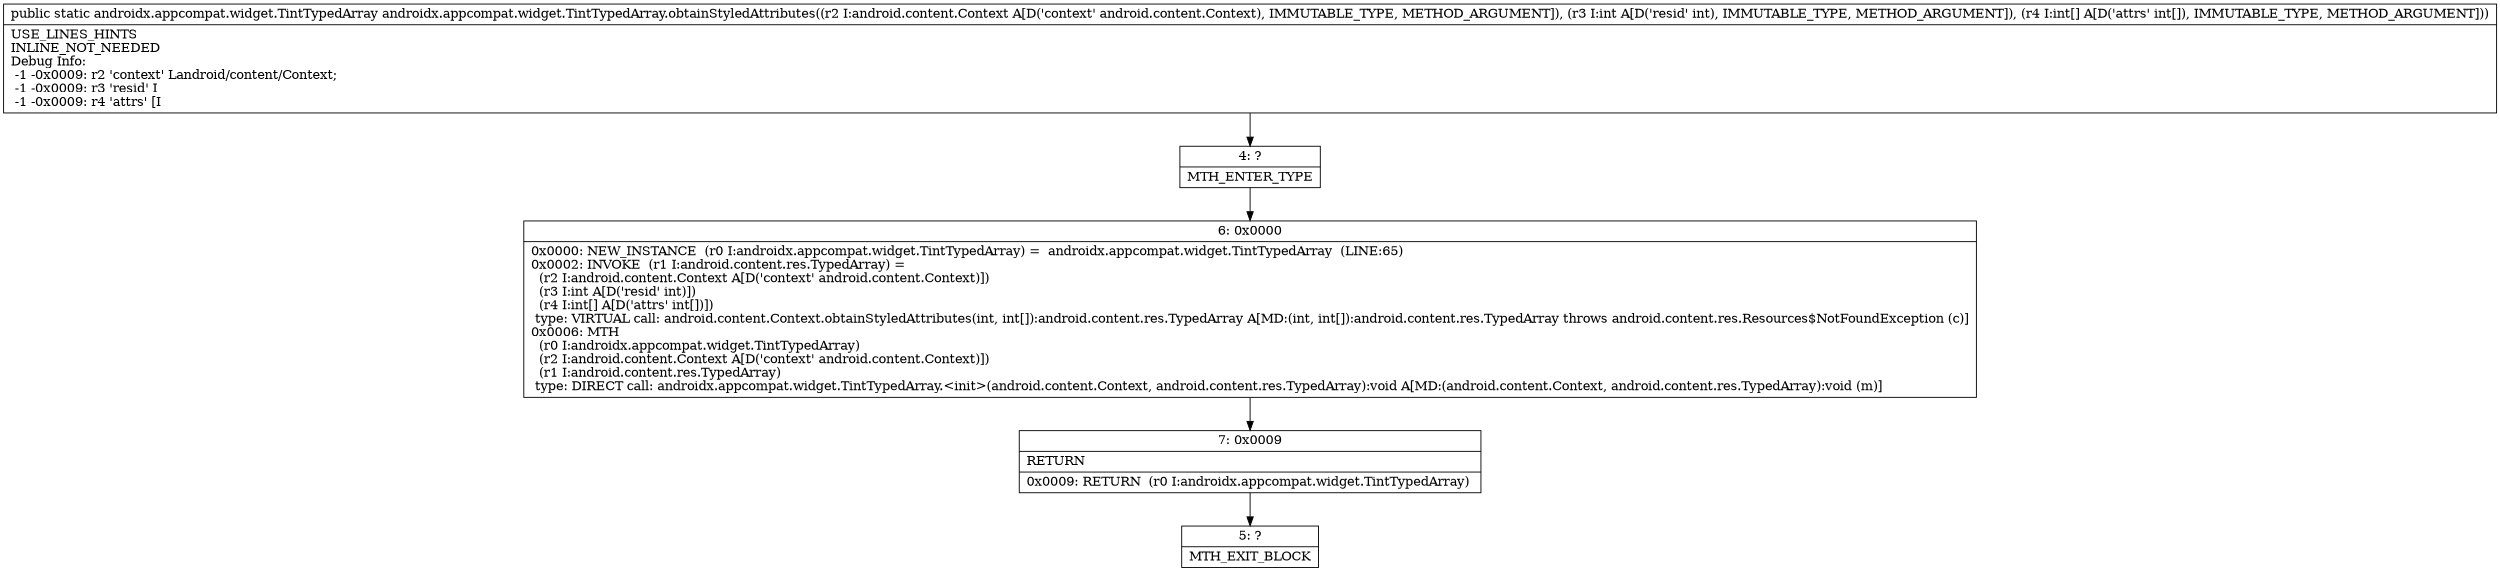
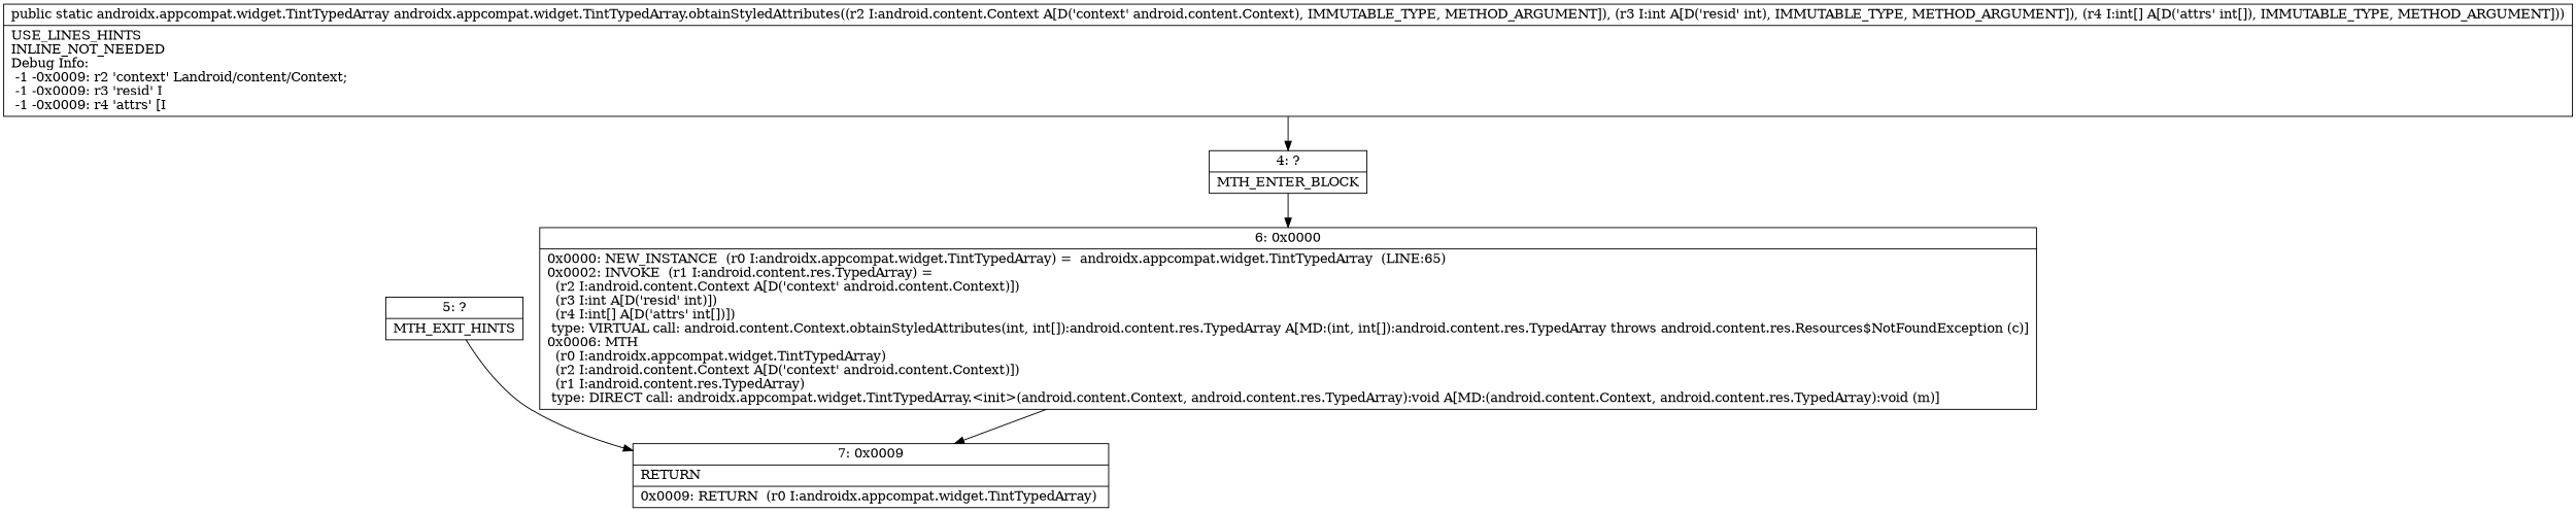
  digraph {
    node [shape=record]
-   n1 [label="{4\:\ ?|MTH_ENTER_TYPE\l}"]
+   n1 [label="{4\:\ ?|MTH_ENTER_BLOCK\l}"]
    n2 [label="{6\:\ 0x0000|0x0000: NEW_INSTANCE  (r0 I:androidx.appcompat.widget.TintTypedArray) =  androidx.appcompat.widget.TintTypedArray  (LINE:65)\l0x0002: INVOKE  (r1 I:android.content.res.TypedArray) = \l  (r2 I:android.content.Context A[D('context' android.content.Context)])\l  (r3 I:int A[D('resid' int)])\l  (r4 I:int[] A[D('attrs' int[])])\l type: VIRTUAL call: android.content.Context.obtainStyledAttributes(int, int[]):android.content.res.TypedArray A[MD:(int, int[]):android.content.res.TypedArray throws android.content.res.Resources$NotFoundException (c)]\l0x0006: MTH  \l  (r0 I:androidx.appcompat.widget.TintTypedArray)\l  (r2 I:android.content.Context A[D('context' android.content.Context)])\l  (r1 I:android.content.res.TypedArray)\l type: DIRECT call: androidx.appcompat.widget.TintTypedArray.\<init\>(android.content.Context, android.content.res.TypedArray):void A[MD:(android.content.Context, android.content.res.TypedArray):void (m)]\l}"]
    n3 [label="{7\:\ 0x0009|RETURN\l|0x0009: RETURN  (r0 I:androidx.appcompat.widget.TintTypedArray) \l}"]
-   n4 [label="{5\:\ ?|MTH_EXIT_BLOCK\l}"]
+   n4 [label="{5\:\ ?|MTH_EXIT_HINTS\l}"]
    n5 [label="{public static androidx.appcompat.widget.TintTypedArray androidx.appcompat.widget.TintTypedArray.obtainStyledAttributes((r2 I:android.content.Context A[D('context' android.content.Context), IMMUTABLE_TYPE, METHOD_ARGUMENT]), (r3 I:int A[D('resid' int), IMMUTABLE_TYPE, METHOD_ARGUMENT]), (r4 I:int[] A[D('attrs' int[]), IMMUTABLE_TYPE, METHOD_ARGUMENT]))  | USE_LINES_HINTS\lINLINE_NOT_NEEDED\lDebug Info:\l  \-1 \-0x0009: r2 'context' Landroid\/content\/Context;\l  \-1 \-0x0009: r3 'resid' I\l  \-1 \-0x0009: r4 'attrs' [I\l}"]
    n1 -> n2
    n2 -> n3
-   n3 -> n4
+   n4 -> n3
    n5 -> n1
  }
